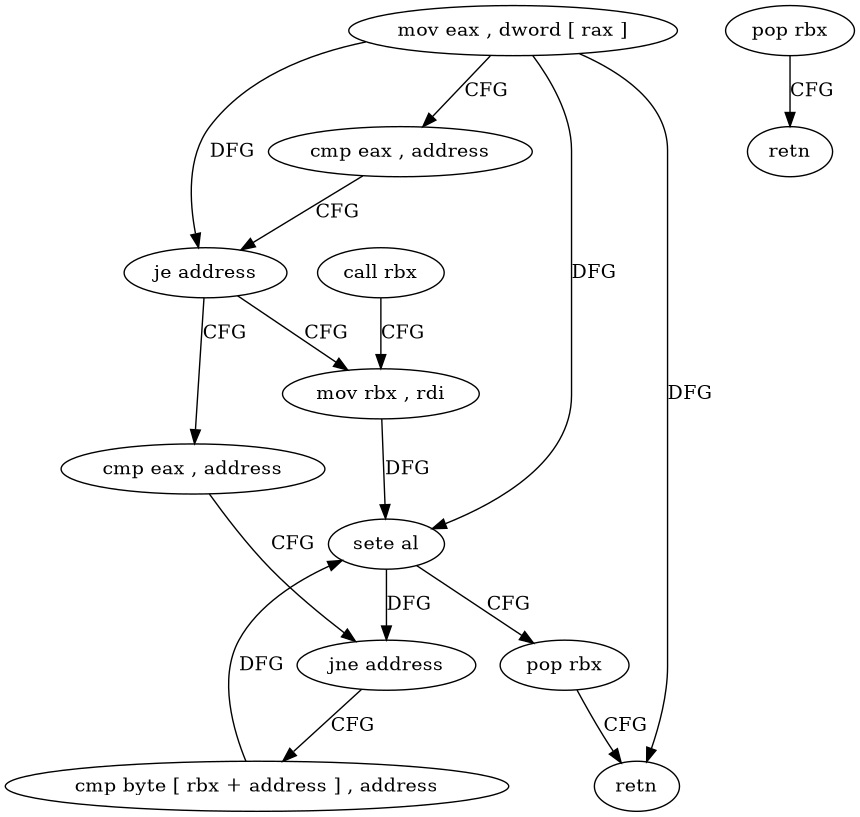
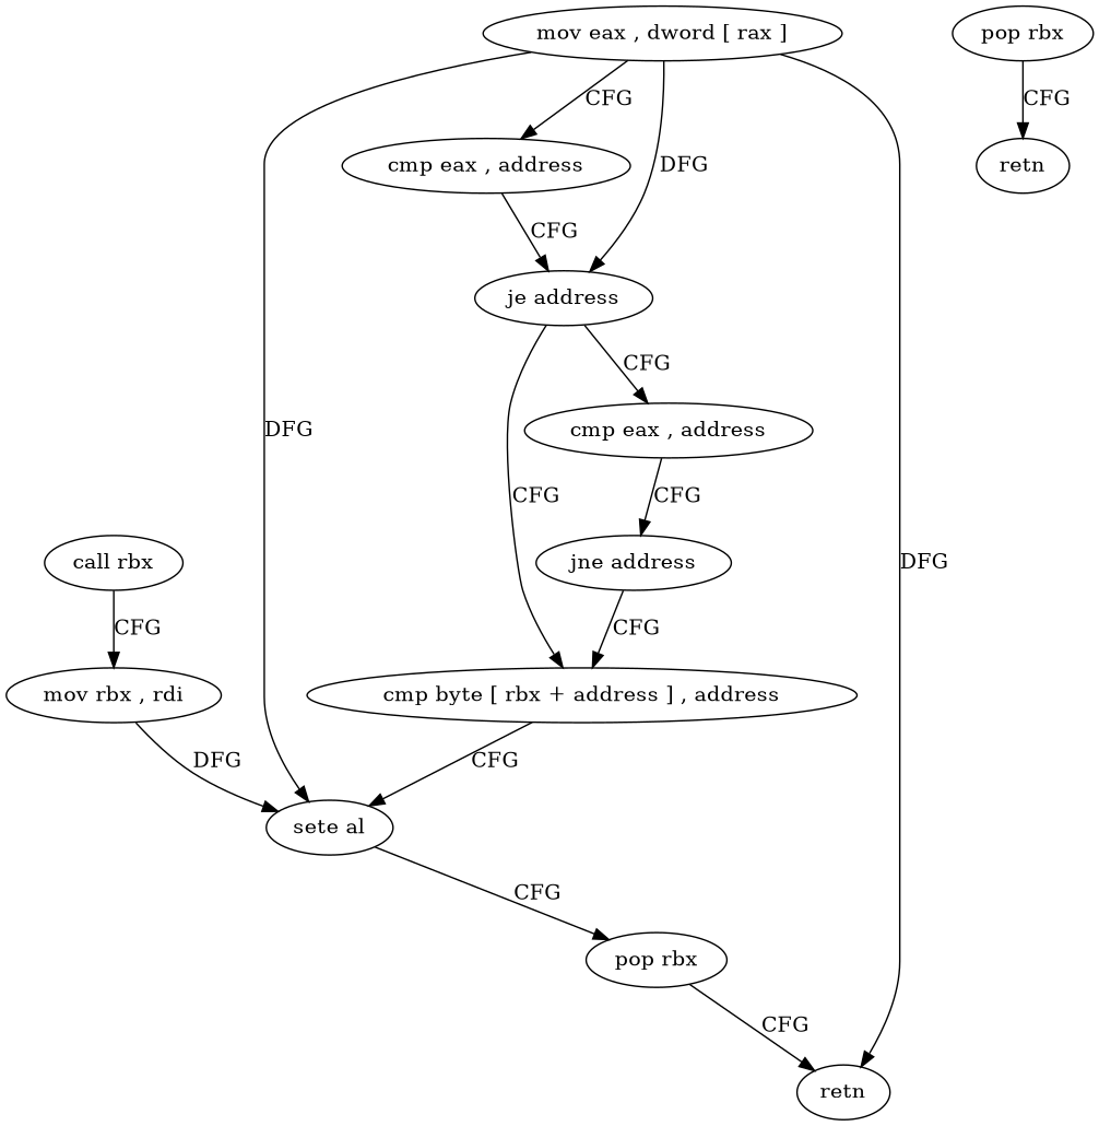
  digraph {
    n1 [label="call rbx"]
    n2 [label="mov rbx , rdi"]
    n3 [label="sete al"]
    n4 [label="jne address"]
    n5 [label="pop rbx"]
    n6 [label="mov eax , dword [ rax ]"]
    n7 [label="cmp eax , address"]
    n8 [label="je address"]
    n9 [label=retn]
    n10 [label="cmp byte [ rbx + address ] , address"]
    n11 [label="cmp eax , address"]
    n12 [label="pop rbx"]
    n13 [label=retn]
    n1 -> n2 [label=CFG]
    n2 -> n3 [label=DFG]
-   n3 -> n4 [label=DFG]
    n3 -> n5 [label=CFG]
    n4 -> n10 [label=CFG]
    n5 -> n9 [label=CFG]
    n6 -> n3 [label=DFG]
    n6 -> n7 [label=CFG]
    n6 -> n8 [label=DFG]
    n6 -> n9 [label=DFG]
    n7 -> n8 [label=CFG]
-   n8 -> n2 [label=CFG]
+   n8 -> n10 [label=CFG]
    n8 -> n11 [label=CFG]
-   n10 -> n3 [label=DFG]
+   n10 -> n3 [label=CFG]
    n11 -> n4 [label=CFG]
    n12 -> n13 [label=CFG]
  }
